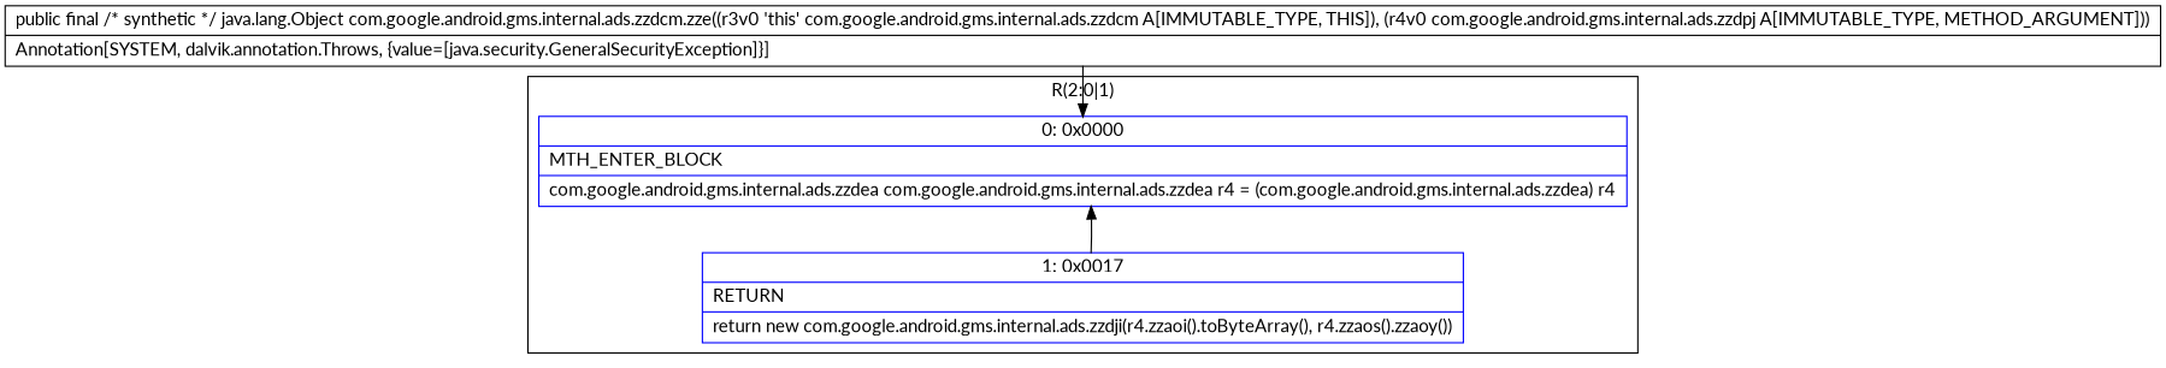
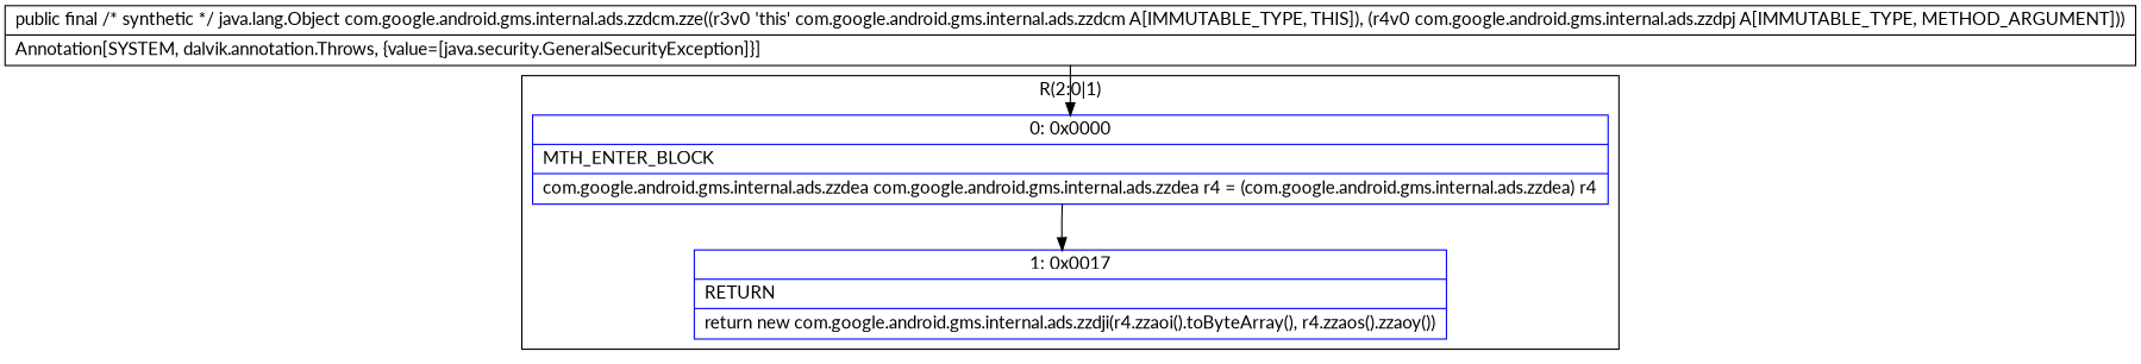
  digraph {
    fontname=Lato
    node [color=blue shape=record fontname=Lato]
    edge [fontname=Lato]
    n1 [label="{0\:\ 0x0000|MTH_ENTER_BLOCK\l|com.google.android.gms.internal.ads.zzdea com.google.android.gms.internal.ads.zzdea r4 = (com.google.android.gms.internal.ads.zzdea) r4\l}"]
    n2 [label="{1\:\ 0x0017|RETURN\l|return new com.google.android.gms.internal.ads.zzdji(r4.zzaoi().toByteArray(), r4.zzaos().zzaoy())\l}"]
    n3 [label="{public final \/* synthetic *\/ java.lang.Object com.google.android.gms.internal.ads.zzdcm.zze((r3v0 'this' com.google.android.gms.internal.ads.zzdcm A[IMMUTABLE_TYPE, THIS]), (r4v0 com.google.android.gms.internal.ads.zzdpj A[IMMUTABLE_TYPE, METHOD_ARGUMENT]))  | Annotation[SYSTEM, dalvik.annotation.Throws, \{value=[java.security.GeneralSecurityException]\}]\l}" color=""]
    subgraph cluster_1 {
      label="R(2:0|1)"
      n1
      n2
    }
-   n2 -> n1
+   n1 -> n2
    n3 -> n1
  }
